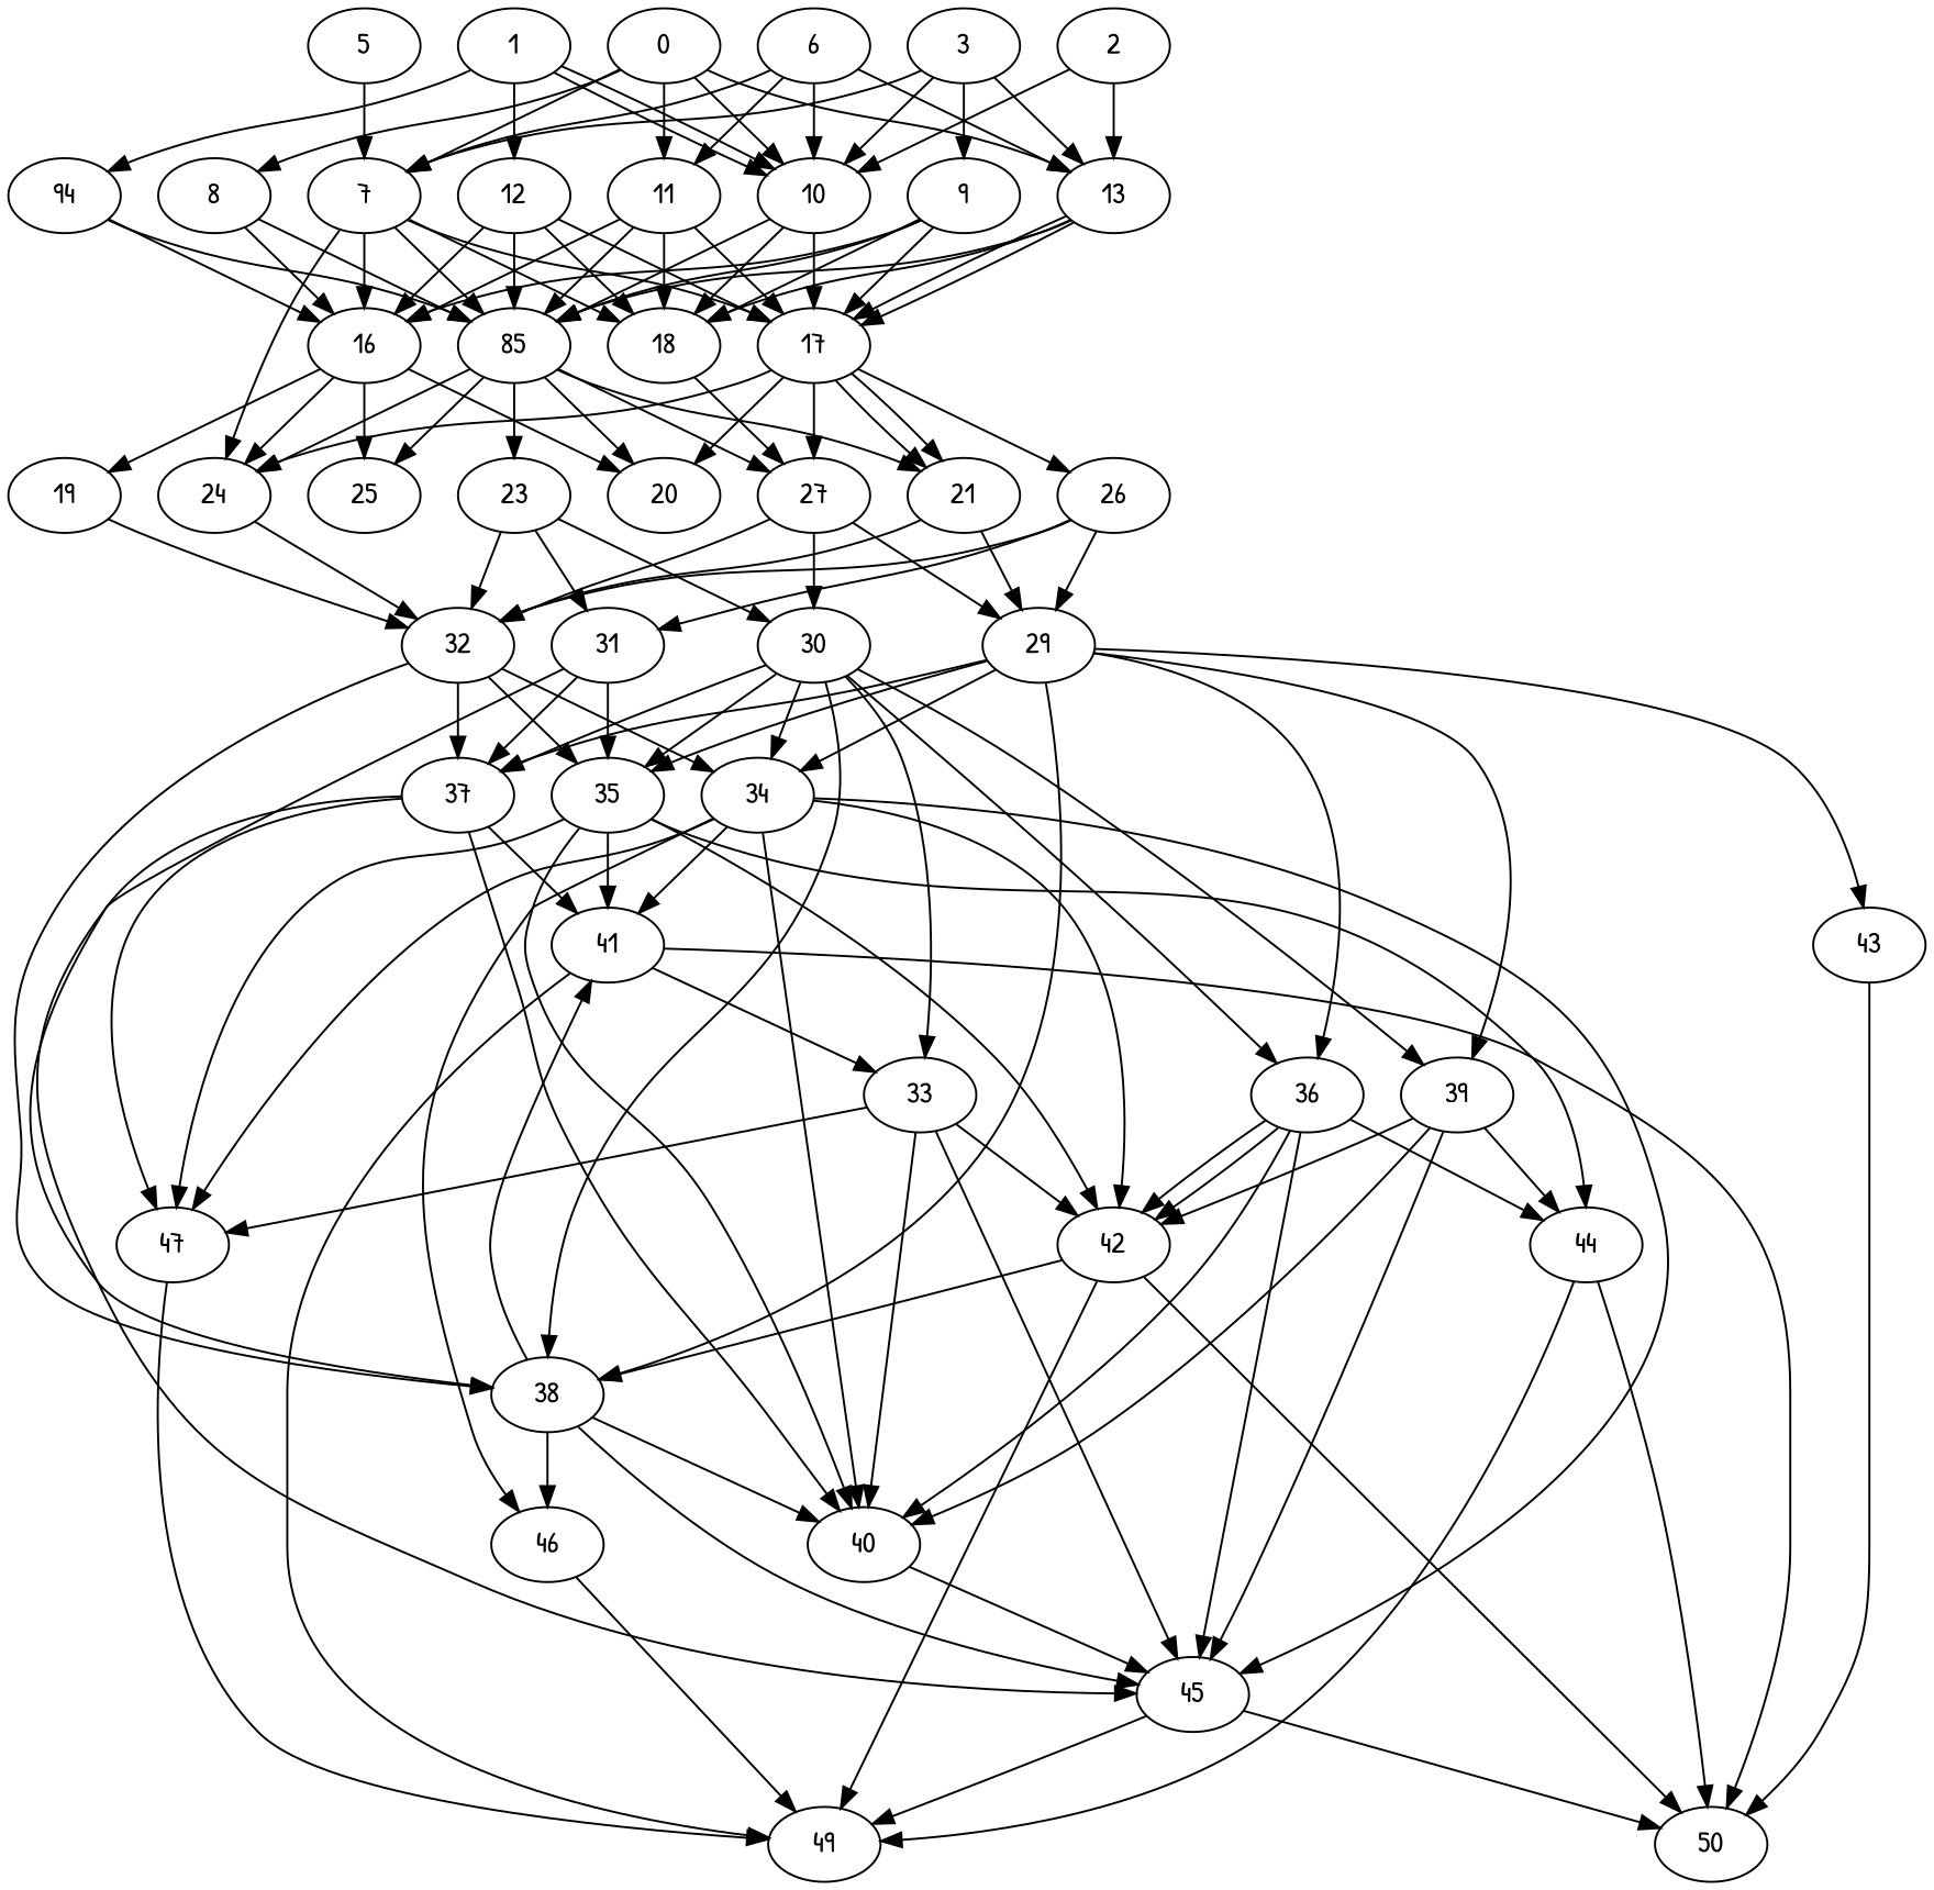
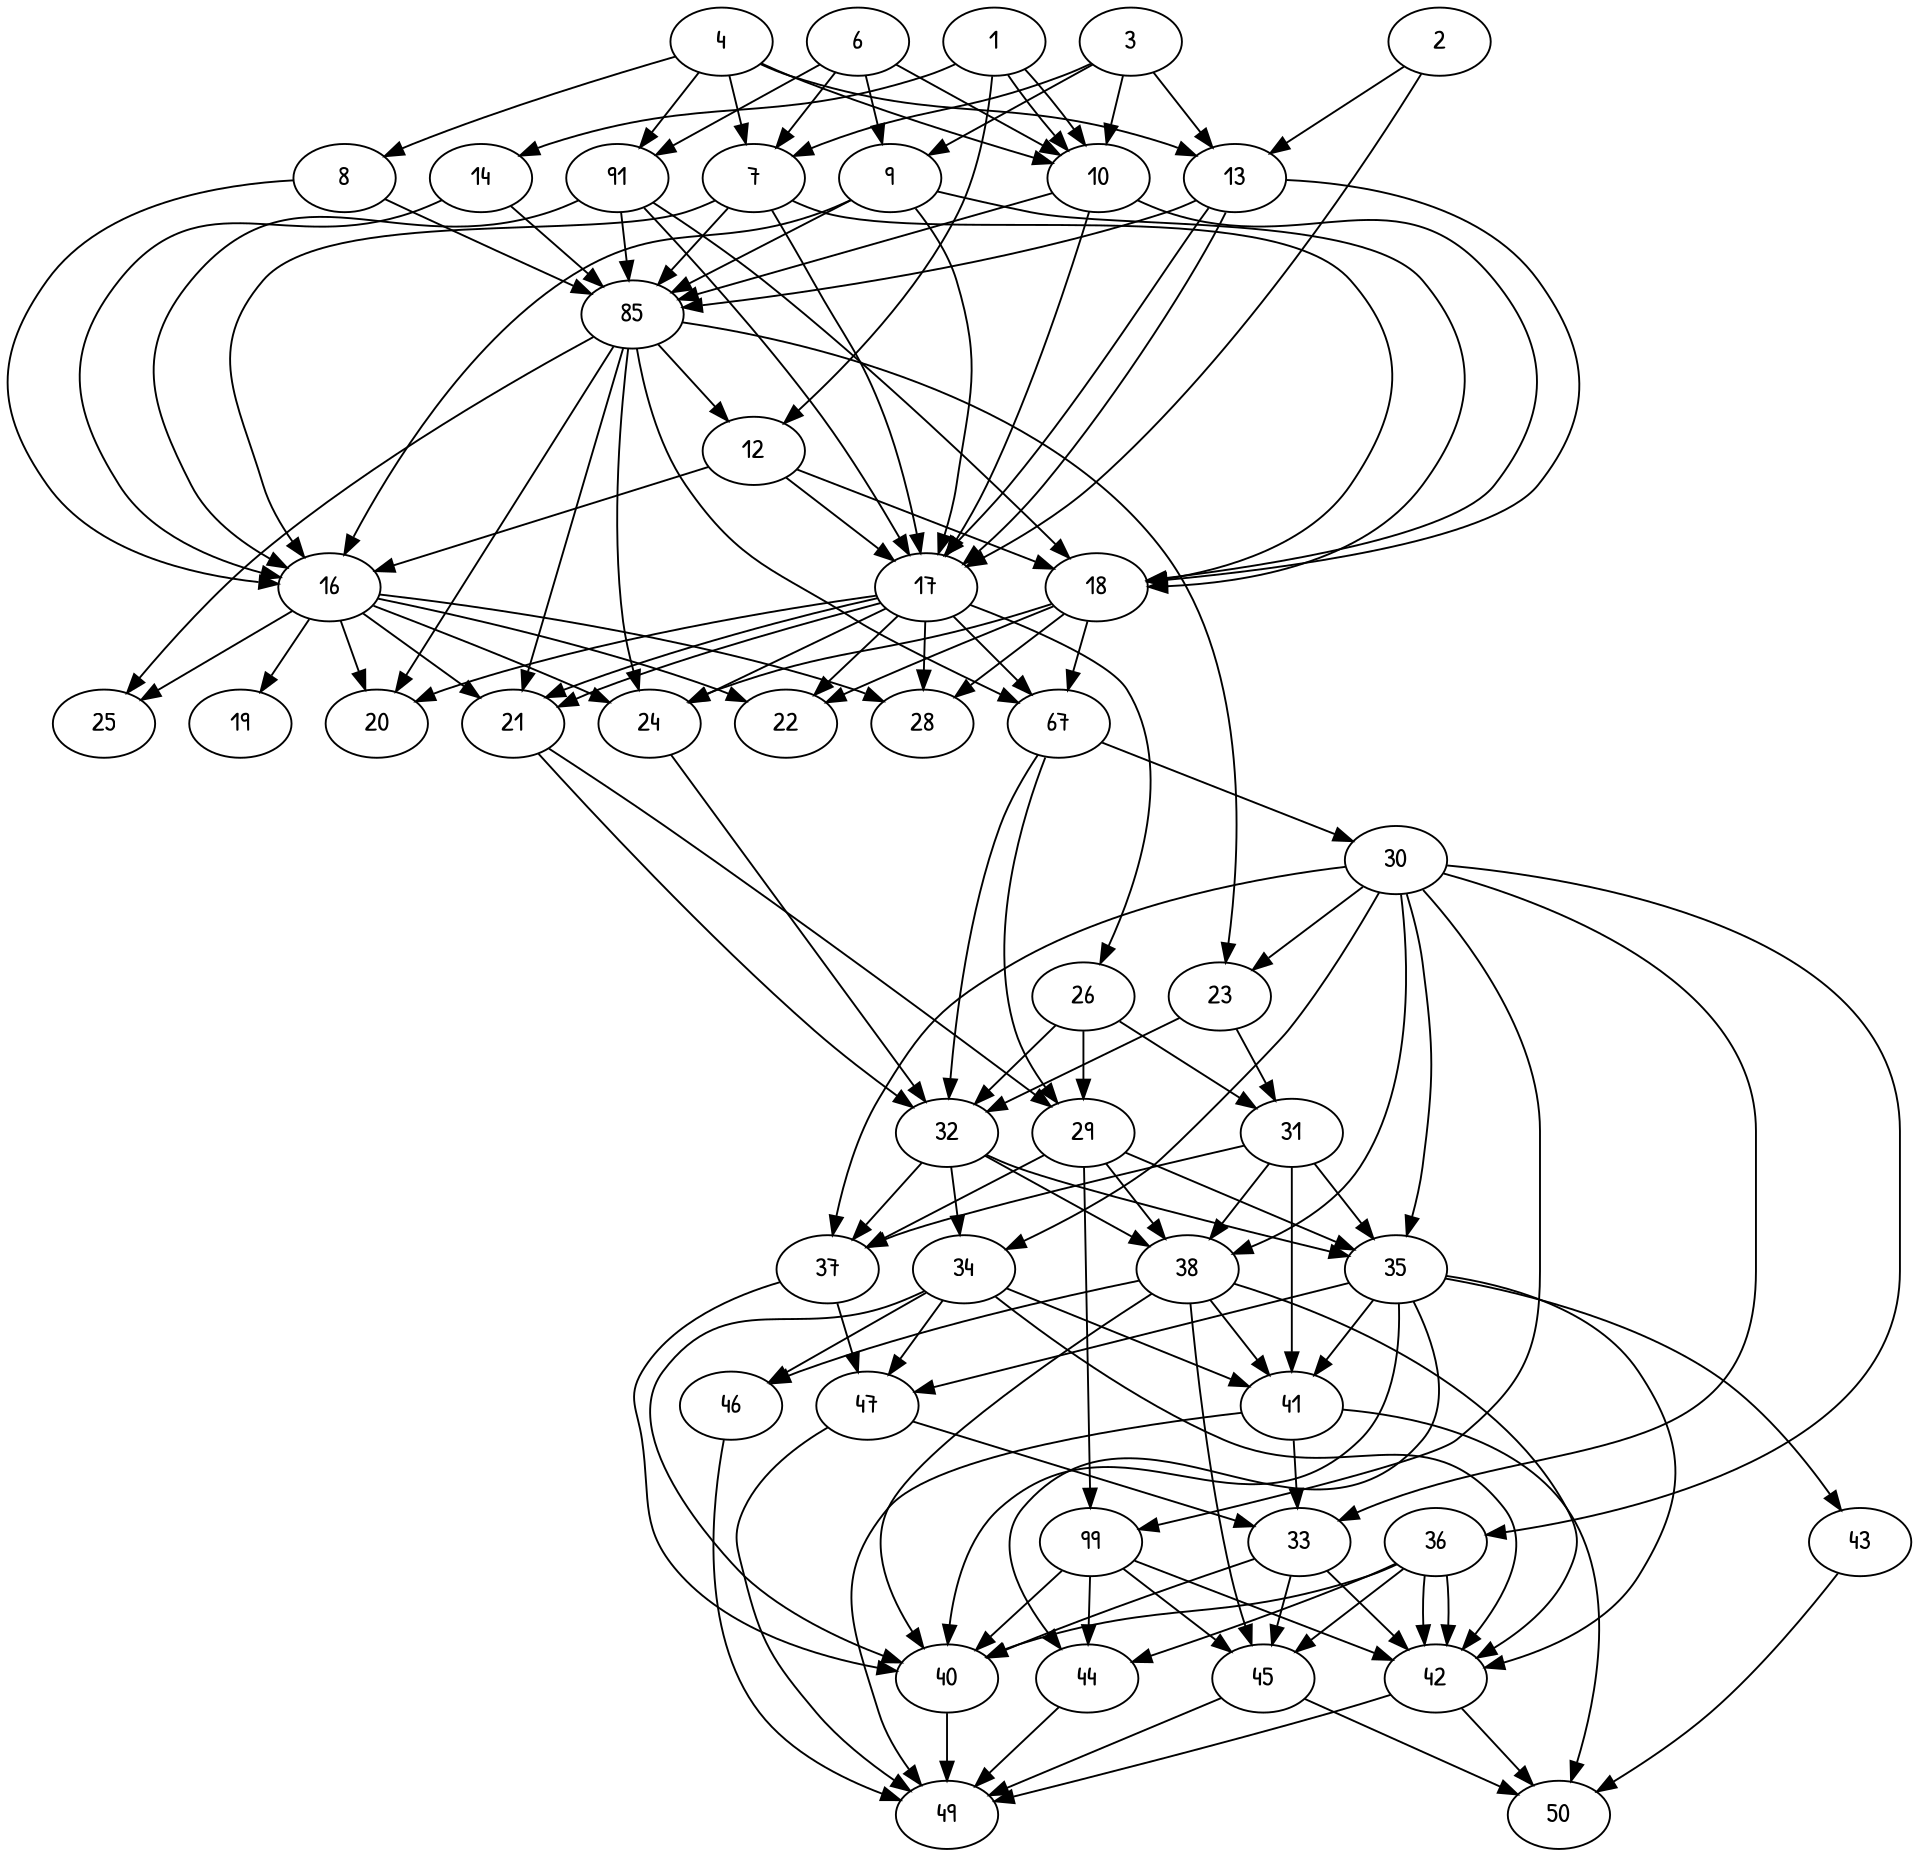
  digraph {
    fontname="Patrick Hand"
    node [alpha=0.19 fontname="Patrick Hand"]
    edge [fontname="Patrick Hand"]
    1 [alpha=0.03 expect_size=42785792]
    10 [alpha=0.16 expect_size=49530880]
    12 [alpha=0.08 expect_size=21135360]
-   14 [alpha=0.03 expect_size=12994560 label=94]
+   14 [alpha=0.03 expect_size=12994560]
    n5 [alpha=0.03 expect_size=18522112 label=85]
    17 [alpha=0.08 expect_size=49099776]
    18 [alpha=0.07 expect_size=29664256]
    16 [alpha=0.18 expect_size=16963584]
    20 [alpha=0.07 expect_size=25949184]
    21 [alpha=0.18 expect_size=15666176]
    23 [expect_size=11311104]
    24 [alpha=0.15 expect_size=26624000]
    25 [alpha=0.11 expect_size=34726912]
-   27 [alpha=0.06 expect_size=37687296]
+   27 [alpha=0.06 expect_size=37687296 label=67]
+   22 [alpha=0.15 expect_size=40302592]
+   28 [alpha=0.20 expect_size=9676800]
    26 [alpha=0.14 expect_size=41331712]
    19 [alpha=0.11 expect_size=27973632]
    2 [alpha=0.12 expect_size=17819648]
    13 [alpha=0.06 expect_size=49993728]
    3 [alpha=0.04 expect_size=20706304]
    7 [alpha=0.12 expect_size=25659392]
    9 [expect_size=45061120]
-   4 [alpha=0.02 expect_size=34202624 label=0]
+   4 [alpha=0.02 expect_size=34202624]
    8 [expect_size=10950656]
-   11 [alpha=0.10 expect_size=14001152]
-   5 [expect_size=51923968]
+   11 [alpha=0.10 expect_size=14001152 label=91]
    6 [alpha=0.14 expect_size=23104512]
    32 [alpha=0.15 expect_size=17024000]
    29 [alpha=0.11 expect_size=26987520]
    30 [alpha=0.01 expect_size=5313536]
    31 [alpha=0.15 expect_size=20935680]
    34 [alpha=0.17 expect_size=50987008]
    35 [alpha=0.06 expect_size=38912000]
    37 [alpha=0.11 expect_size=49146880]
    38 [alpha=0.13 expect_size=15363072]
    36 [expect_size=16616448]
-   39 [alpha=0.05 expect_size=15345664]
+   39 [alpha=0.05 expect_size=15345664 label=99]
    33 [alpha=0.15 expect_size=6158336]
    40 [alpha=0.05 expect_size=41725952]
    41 [alpha=0.10 expect_size=44422144]
    42 [alpha=0.10 expect_size=32192512]
    45 [alpha=0.08 expect_size=48941056]
    47 [alpha=0.01 expect_size=12097536]
    46 [alpha=0.08 expect_size=14875648]
    43 [alpha=0.13 expect_size=20929536]
    44 [alpha=0.04 expect_size=8199168]
    49 [alpha=0.20 expect_size=20467712]
    50 [alpha=0.04 expect_size=31582208]
    1 -> 10
    1 -> 10
    1 -> 12
    1 -> 14
    10 -> n5
    10 -> 17
    10 -> 18
-   12 -> n5
+   n5 -> 12
    12 -> 17
    12 -> 18
    12 -> 16
    14 -> n5
    14 -> 16
    n5 -> 20
    n5 -> 21
    n5 -> 23
    n5 -> 24
    n5 -> 25
    n5 -> 27
    17 -> 20
    17 -> 21
    17 -> 21
    17 -> 24
    17 -> 27
+   17 -> 22
+   17 -> 28
    17 -> 26
-   7 -> 24
+   18 -> 24
    18 -> 27
+   18 -> 22
+   18 -> 28
    16 -> 20
+   16 -> 21
    16 -> 24
    16 -> 25
+   16 -> 22
+   16 -> 28
    16 -> 19
    21 -> 32
    21 -> 29
    23 -> 32
-   23 -> 30
+   30 -> 23
    23 -> 31
    24 -> 32
    27 -> 32
    27 -> 29
    27 -> 30
    26 -> 32
    26 -> 29
    26 -> 31
-   19 -> 32
-   2 -> 10
+   2 -> 17
    2 -> 13
    13 -> n5
    13 -> 17
    13 -> 17
    13 -> 18
    3 -> 10
    3 -> 13
    3 -> 7
    3 -> 9
    7 -> n5
    7 -> 17
    7 -> 18
    7 -> 16
    9 -> n5
    9 -> 17
    9 -> 18
    9 -> 16
    4 -> 10
    4 -> 13
    4 -> 7
    4 -> 8
    4 -> 11
    8 -> n5
    8 -> 16
    11 -> n5
    11 -> 17
    11 -> 18
    11 -> 16
-   5 -> 7
    6 -> 10
-   6 -> 13
+   6 -> 9
    6 -> 7
    6 -> 11
    32 -> 34
    32 -> 35
    32 -> 37
    32 -> 38
-   29 -> 34
    29 -> 35
    29 -> 37
    29 -> 38
-   29 -> 36
    29 -> 39
    30 -> 34
    30 -> 35
    30 -> 37
    30 -> 38
    30 -> 36
    30 -> 39
    30 -> 33
    31 -> 35
    31 -> 37
    31 -> 38
    34 -> 40
    34 -> 41
    34 -> 42
-   34 -> 45
    34 -> 47
    34 -> 46
    35 -> 40
    35 -> 41
    35 -> 42
    35 -> 47
-   29 -> 43
+   35 -> 43
    35 -> 44
    37 -> 40
-   37 -> 41
-   37 -> 45
+   31 -> 41
    37 -> 47
    38 -> 40
    38 -> 41
-   42 -> 38
+   38 -> 42
    38 -> 45
    38 -> 46
    36 -> 40
    36 -> 42
    36 -> 42
    36 -> 45
    36 -> 44
    39 -> 40
    39 -> 42
    39 -> 45
    39 -> 44
    33 -> 40
    33 -> 42
    33 -> 45
-   33 -> 47
-   40 -> 45
+   47 -> 33
+   40 -> 49
    41 -> 33
    41 -> 49
    41 -> 50
    42 -> 49
    42 -> 50
    45 -> 49
    45 -> 50
    47 -> 49
    46 -> 49
    43 -> 50
    44 -> 49
-   44 -> 50
  }
